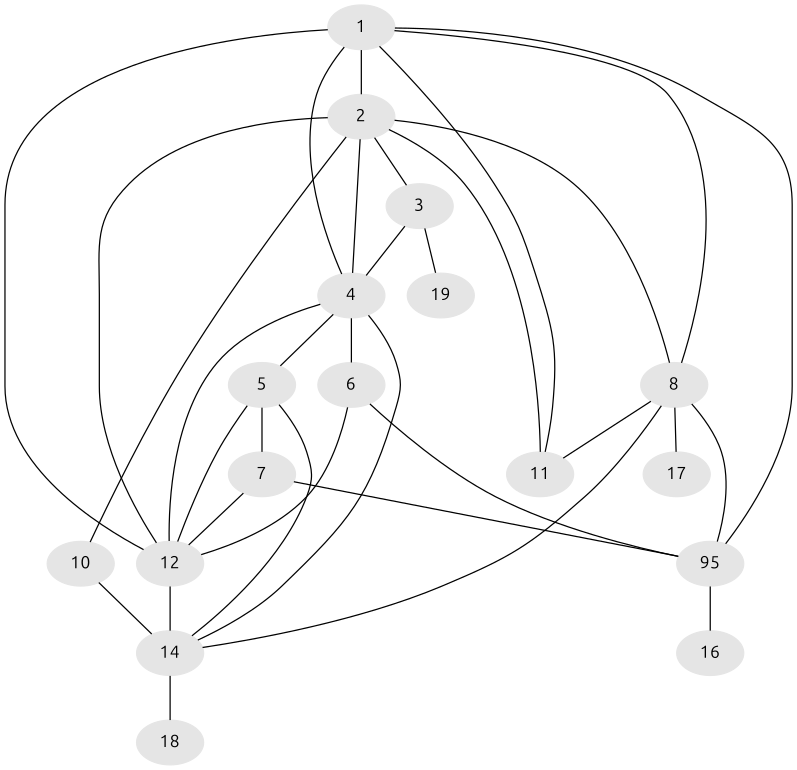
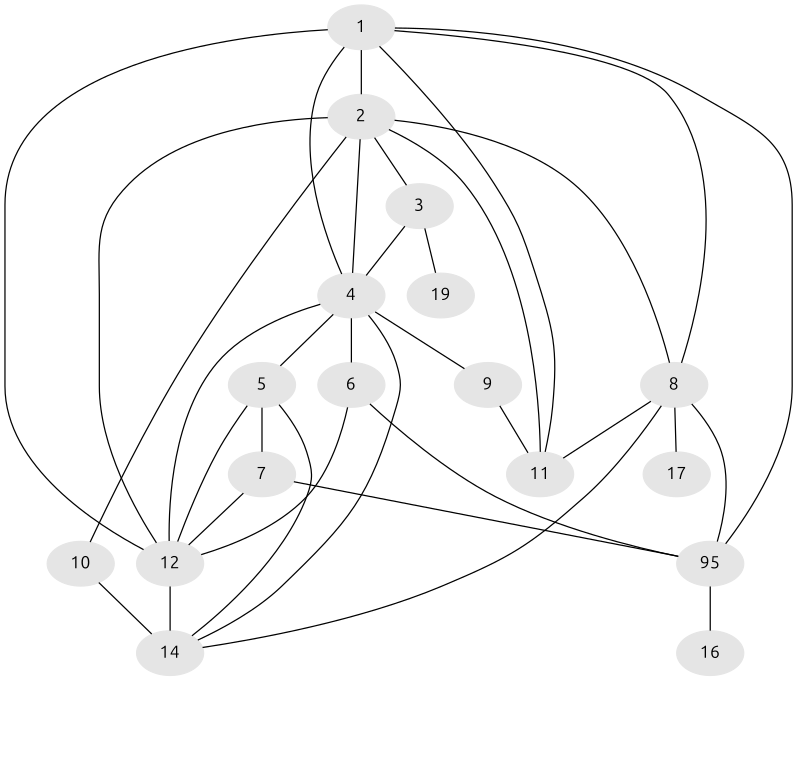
  graph {
    fontname=Ubuntu
    node [color=gray90 fontname=Ubuntu style=filled]
    edge [fontname=Ubuntu weight=1.0]
    1
    2
    4
    8
    11
    12
    n7 [label=95]
    3
    10
    5
    6
+   9
    14
    17
    16
    19
    7
-   18
    1 -- 2
    1 -- 4
    1 -- 8
    1 -- 11
    1 -- 12 [weight=2.0]
    1 -- n7
    2 -- 4 [weight=2.0]
    2 -- 8
    2 -- 11
    2 -- 12 [weight=2.0]
    2 -- 3
    2 -- 10
    4 -- 12
    4 -- 5
    4 -- 6 [weight=5.0]
+   4 -- 9
    4 -- 14
    8 -- 11
    8 -- n7
    8 -- 14
    8 -- 17
    12 -- 14 [weight=2.0]
    n7 -- 16
    3 -- 4
    3 -- 19
    10 -- 14 [weight=2.0]
    5 -- 12
    5 -- 14
    5 -- 7
    6 -- 12
    6 -- n7
-   14 -- 18 [weight=3.0]
+   9 -- 11
    7 -- 12
    7 -- n7
  }
